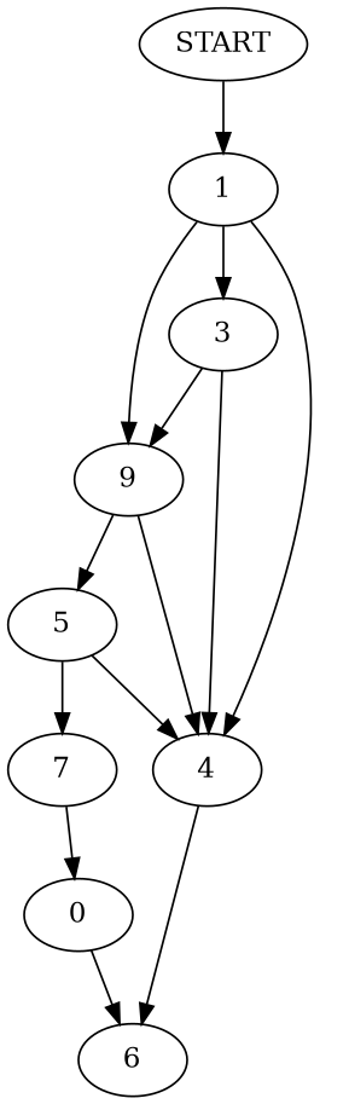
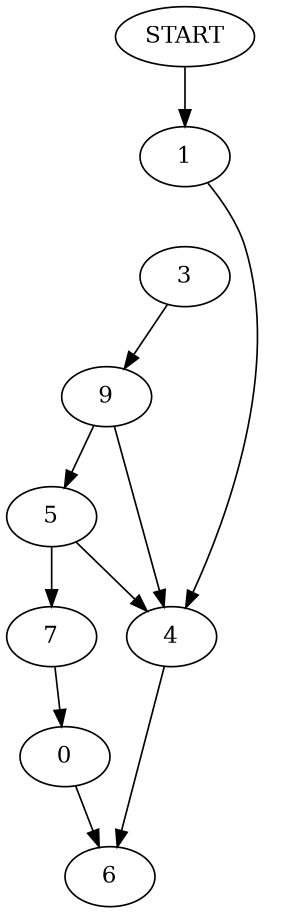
  digraph {
    n1 [label=START]
    1
    n3 [label=9]
    3
    4
    5
    6
    7
    n9 [label=0]
    n1 -> 1
-   1 -> n3
-   1 -> 3
    1 -> 4
    n3 -> 4
    n3 -> 5
    3 -> n3
-   3 -> 4
    4 -> 6
    5 -> 4
    5 -> 7
    7 -> n9
    n9 -> 6
  }
